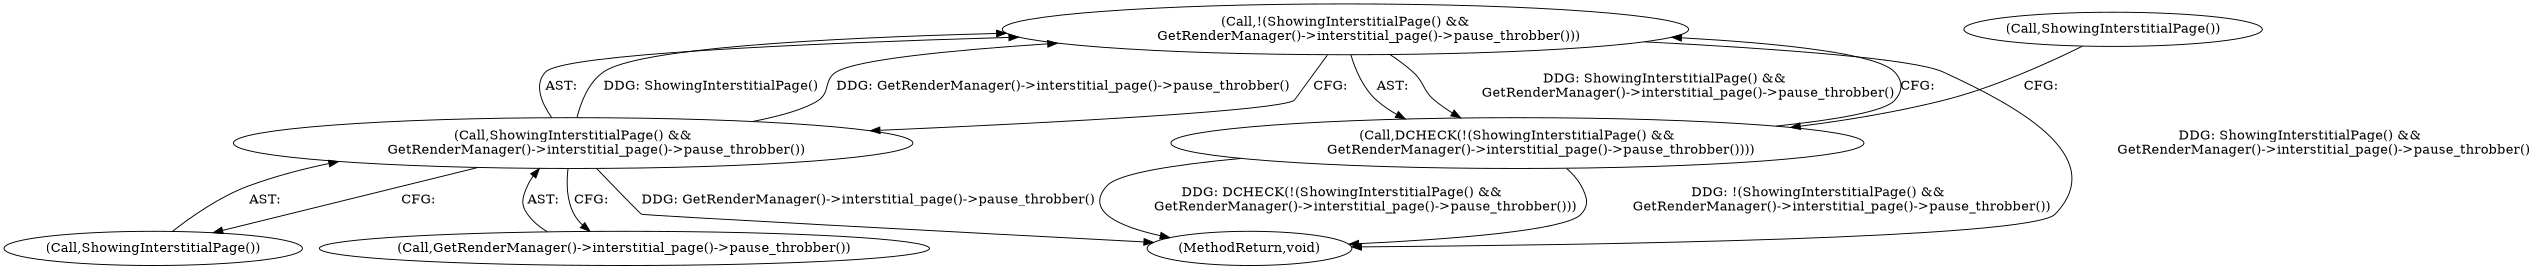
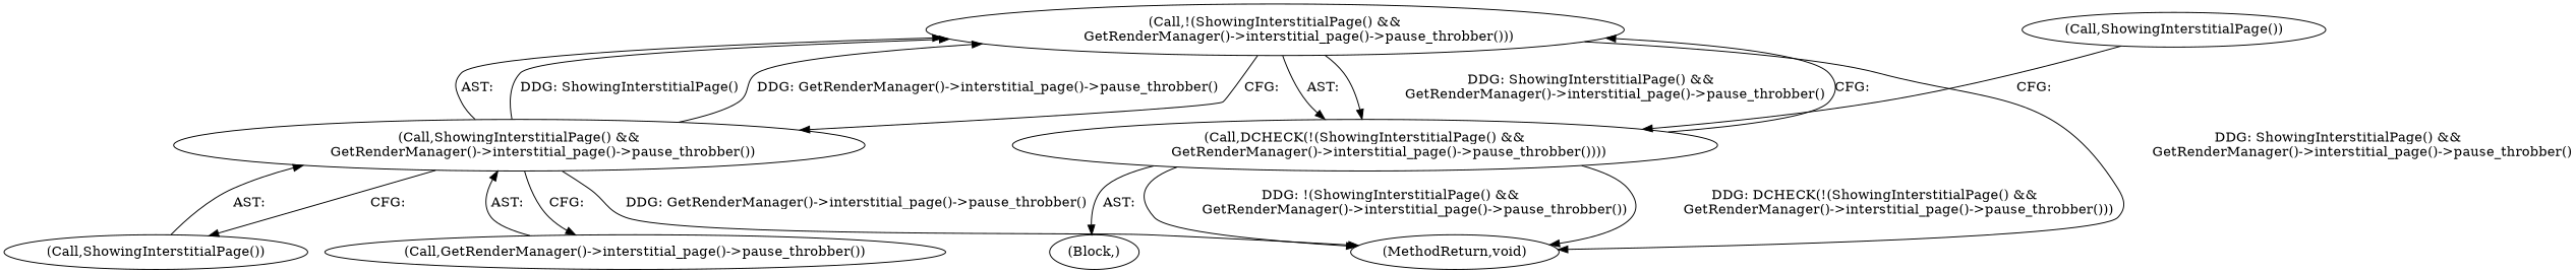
  digraph {
    n1 [label="(Call,!(ShowingInterstitialPage() &&\n           GetRenderManager()->interstitial_page()->pause_throbber()))"]
    n2 [label="(Call,ShowingInterstitialPage() &&\n           GetRenderManager()->interstitial_page()->pause_throbber())"]
    n3 [label="(Call,DCHECK(!(ShowingInterstitialPage() &&\n           GetRenderManager()->interstitial_page()->pause_throbber())))"]
    n4 [label="(MethodReturn,void)"]
    n5 [label="(Call,ShowingInterstitialPage())"]
    n6 [label="(Call,GetRenderManager()->interstitial_page()->pause_throbber())"]
+   n7 [label="(Block,)"]
    n8 [label="(Call,ShowingInterstitialPage())"]
    n1 -> n2 [label="CFG: "]
    n1 -> n3 [label="AST: "]
    n1 -> n3 [label="DDG: ShowingInterstitialPage() &&\n           GetRenderManager()->interstitial_page()->pause_throbber()"]
    n1 -> n4 [label="DDG: ShowingInterstitialPage() &&\n           GetRenderManager()->interstitial_page()->pause_throbber()"]
    n2 -> n1 [label="AST: "]
    n2 -> n1 [label="DDG: ShowingInterstitialPage()"]
    n2 -> n1 [label="DDG: GetRenderManager()->interstitial_page()->pause_throbber()"]
    n2 -> n4 [label="DDG: GetRenderManager()->interstitial_page()->pause_throbber()"]
    n2 -> n5 [label="CFG: "]
    n2 -> n6 [label="CFG: "]
    n3 -> n1 [label="CFG: "]
    n3 -> n4 [label="DDG: !(ShowingInterstitialPage() &&\n           GetRenderManager()->interstitial_page()->pause_throbber())"]
    n3 -> n4 [label="DDG: DCHECK(!(ShowingInterstitialPage() &&\n           GetRenderManager()->interstitial_page()->pause_throbber()))"]
+   n3 -> n7 [label="AST: "]
    n5 -> n2 [label="AST: "]
    n6 -> n2 [label="AST: "]
    n8 -> n3 [label="CFG: "]
  }
